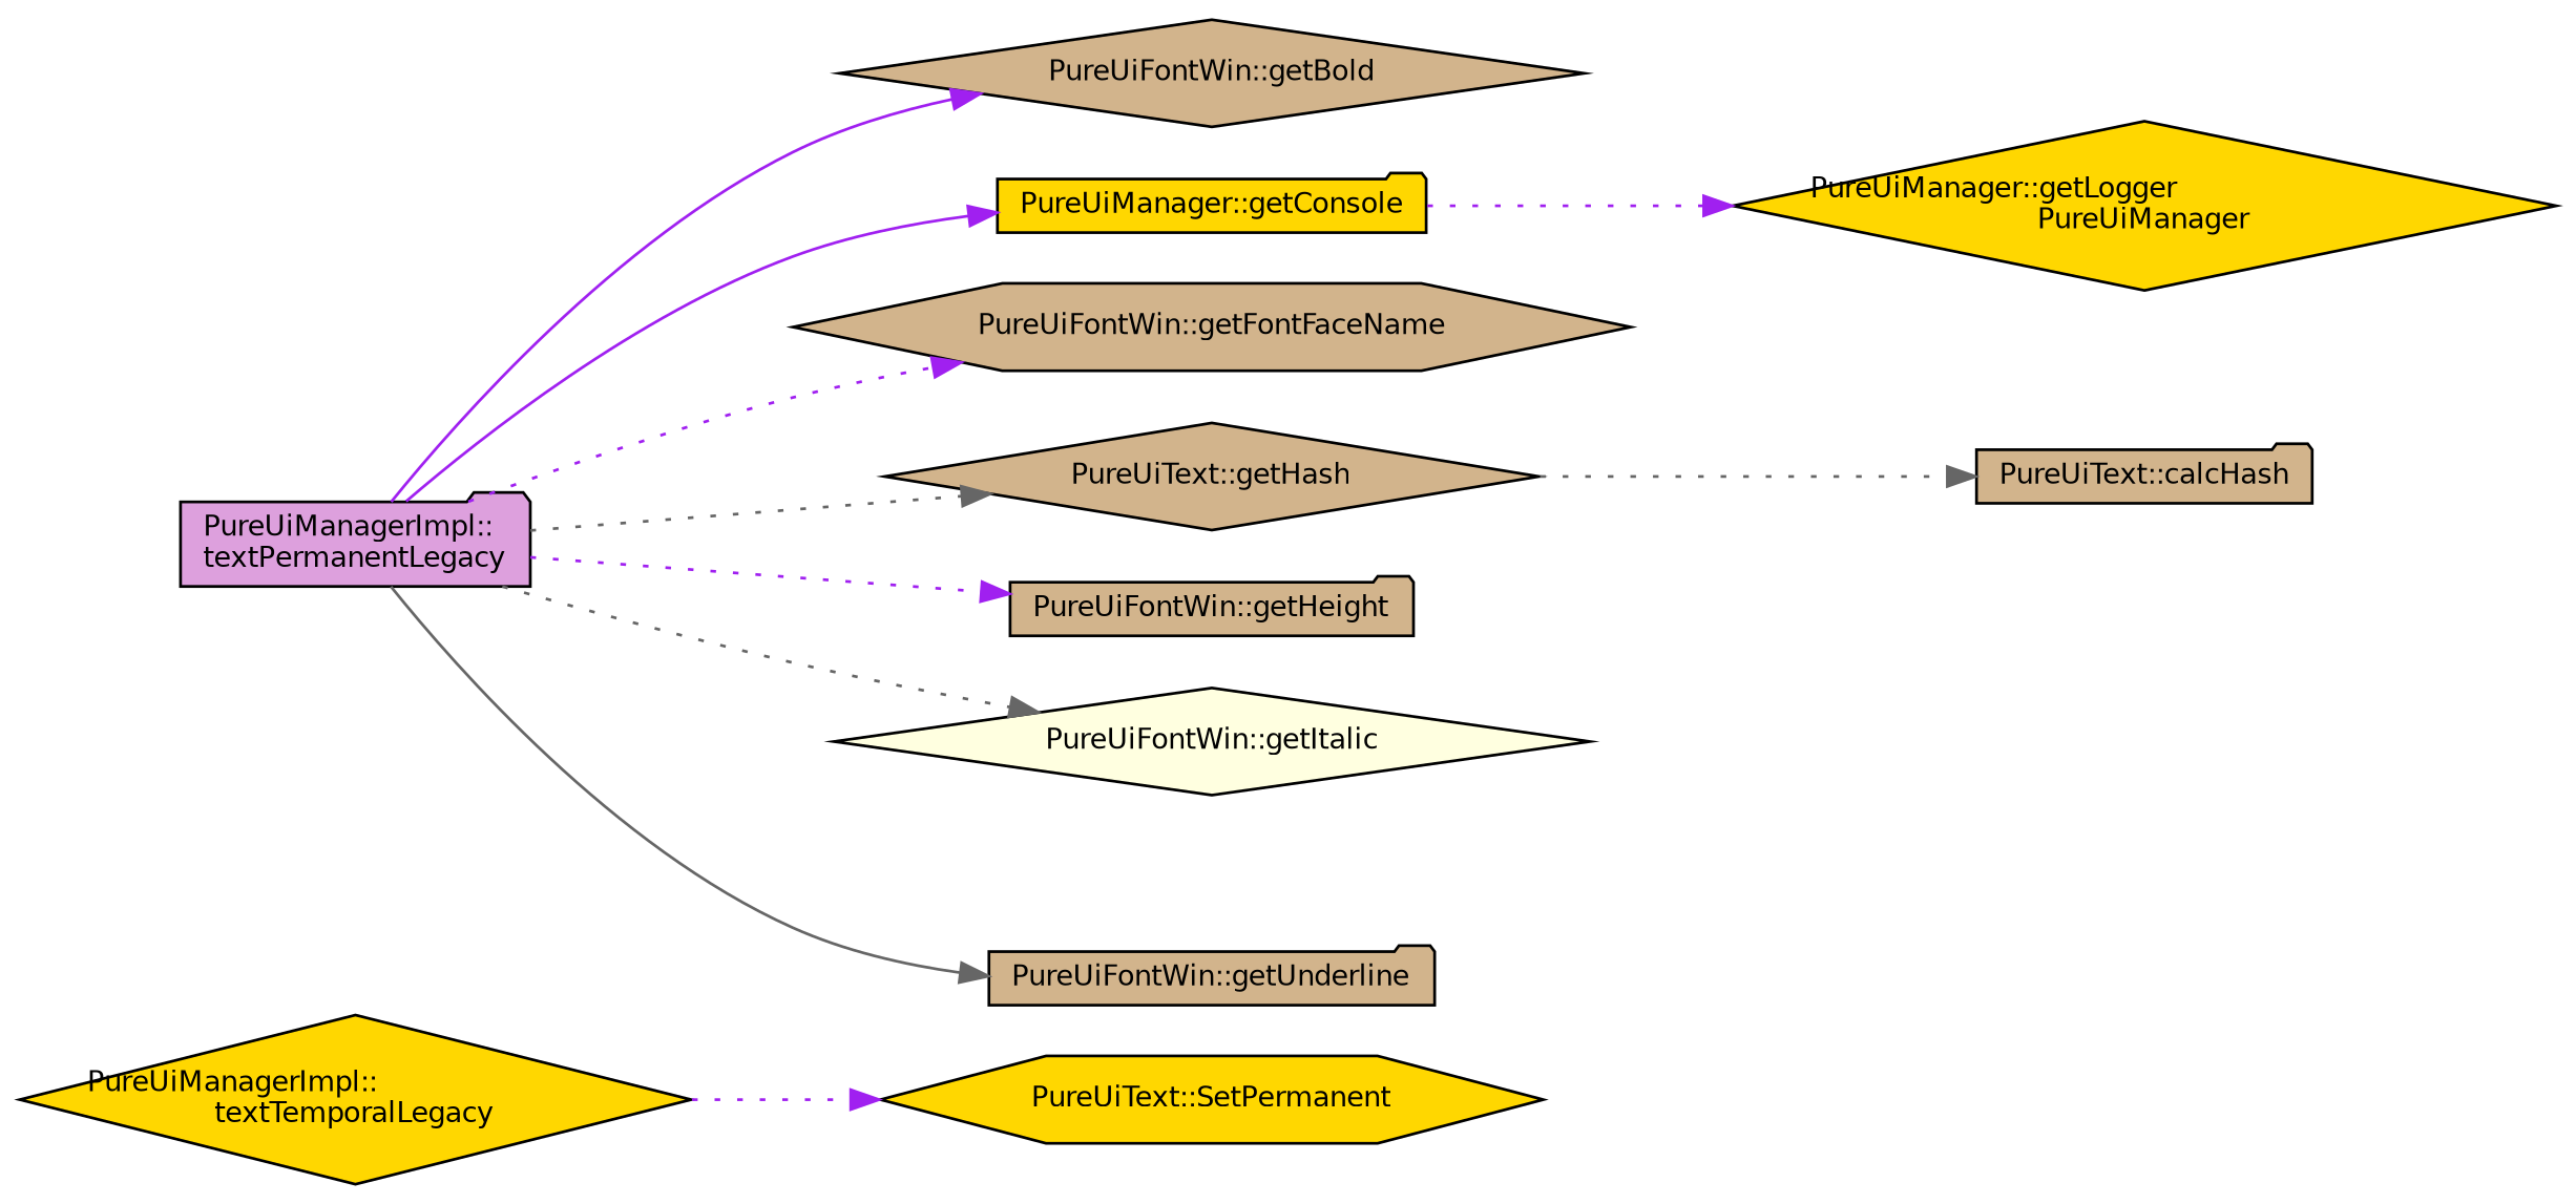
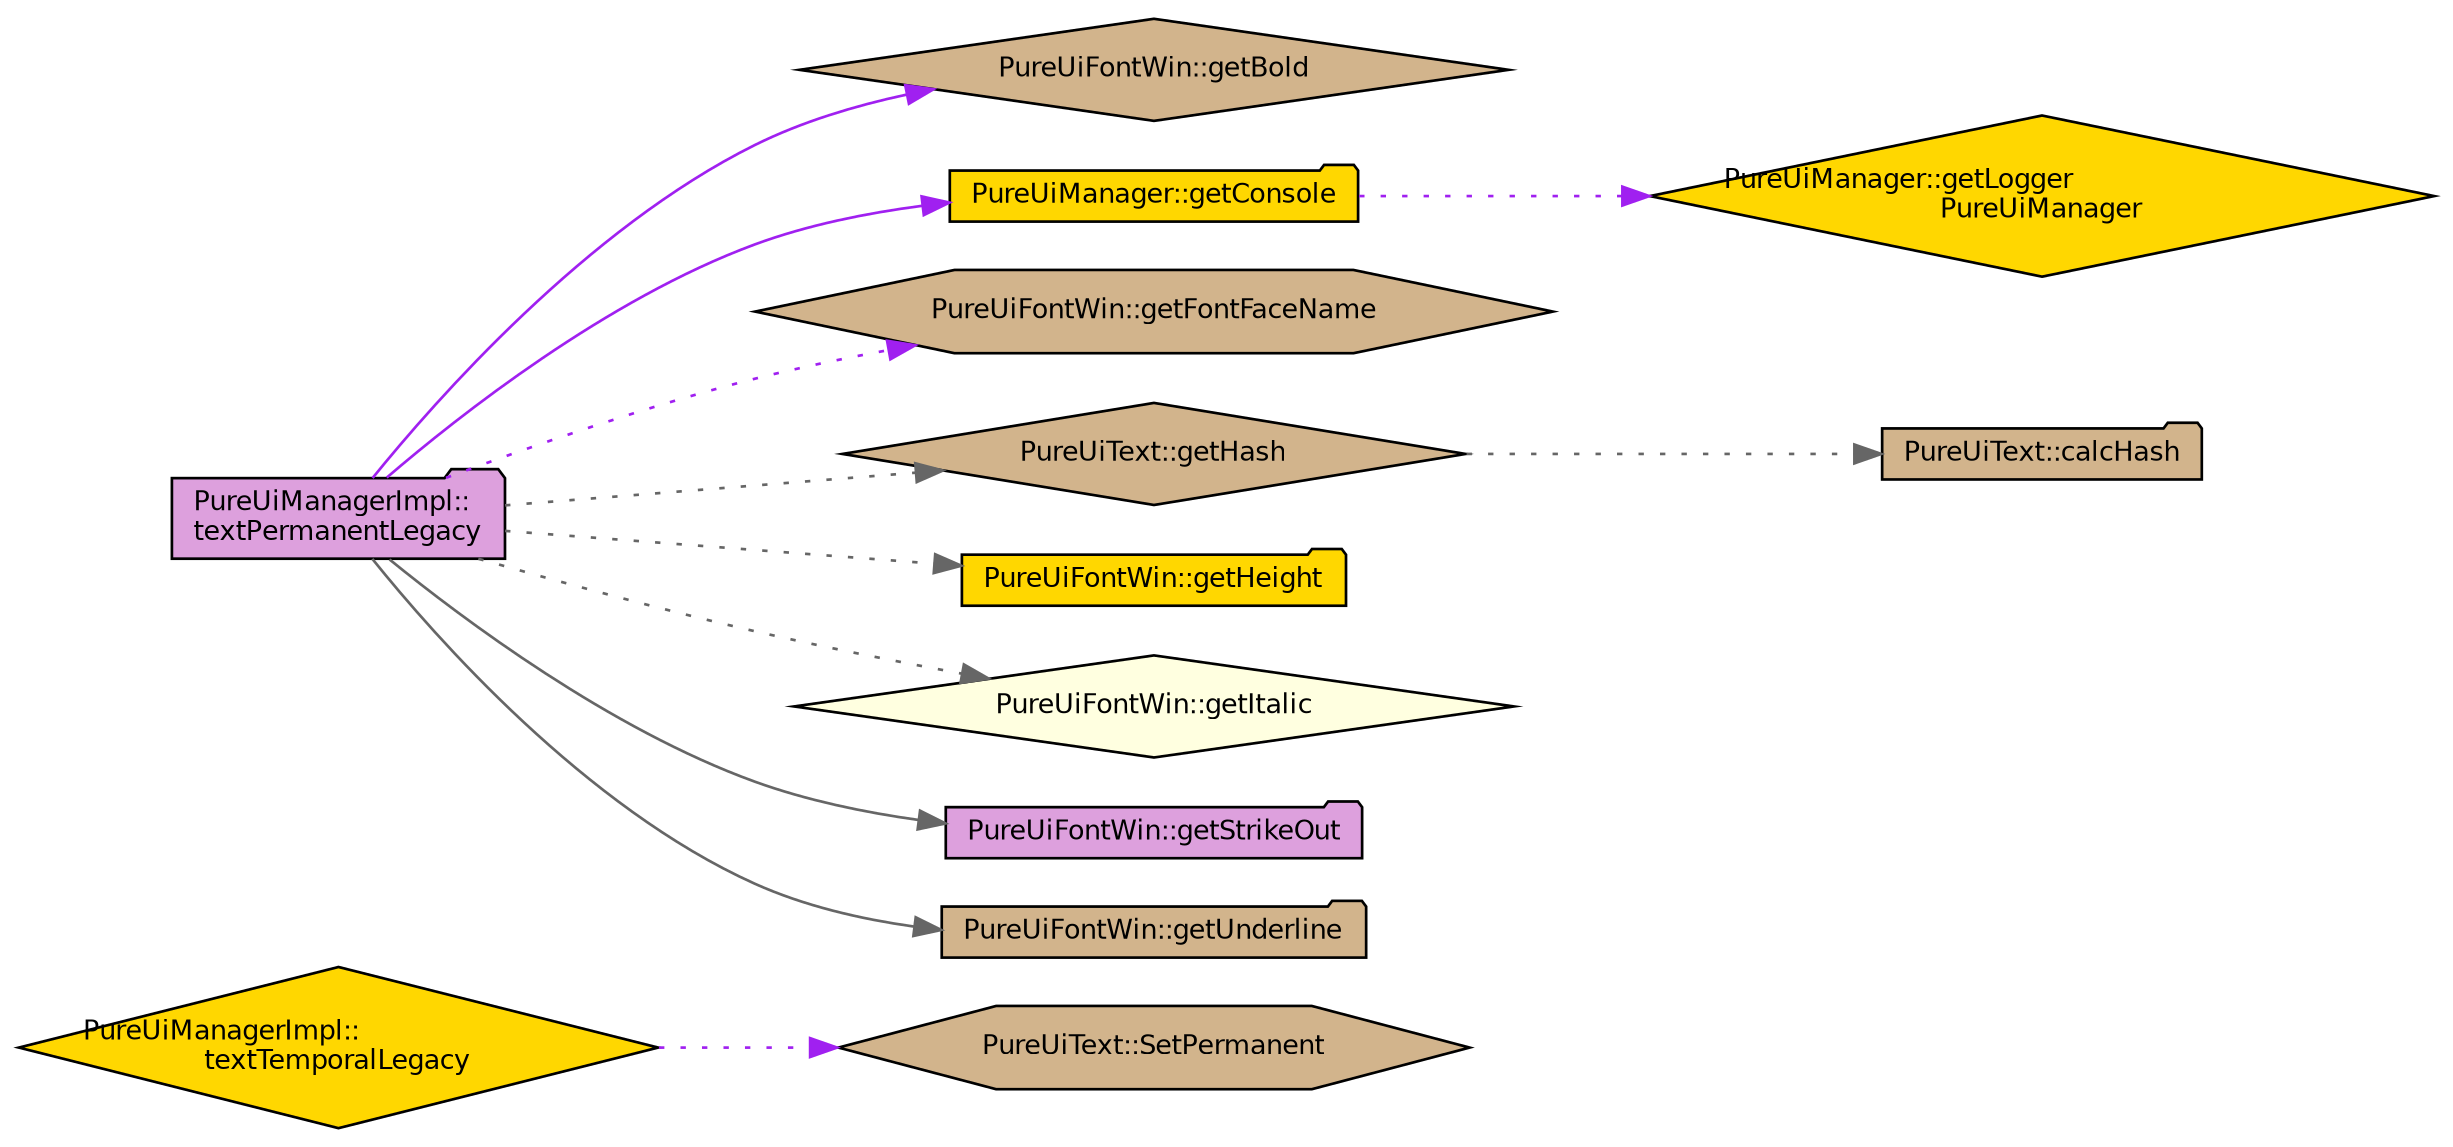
  digraph {
    rankdir=LR
    node [color=black fillcolor=tan fontname=Helvetica fontsize=10 shape=folder style=filled]
    edge [color=gray40 fontname=Helvetica fontsize=10 labelfontname=Helvetica labelfontsize=10 style=dotted]
    n1 [fillcolor=gold fontcolor=black height=0.2 label="PureUiManagerImpl::\ltextTemporalLegacy" shape=diamond width=0.4]
-   n2 [fillcolor=gold height=0.2 label="PureUiText::SetPermanent" shape=hexagon width=0.4]
+   n2 [height=0.2 label="PureUiText::SetPermanent" shape=hexagon width=0.4]
    n3 [fillcolor=plum height=0.2 label="PureUiManagerImpl::\ltextPermanentLegacy" width=0.4]
    n4 [height=0.2 label="PureUiFontWin::getBold" shape=diamond width=0.4]
    n5 [fillcolor=gold height=0.2 label="PureUiManager::getConsole" width=0.4]
    n6 [height=0.2 label="PureUiFontWin::getFontFaceName" shape=hexagon width=0.4]
    n7 [height=0.2 label="PureUiText::getHash" shape=diamond width=0.4]
-   n8 [height=0.2 label="PureUiFontWin::getHeight" width=0.4]
+   n8 [fillcolor=gold height=0.2 label="PureUiFontWin::getHeight" width=0.4]
    n9 [fillcolor=lightyellow height=0.2 label="PureUiFontWin::getItalic" shape=diamond width=0.4]
+   n10 [fillcolor=plum height=0.2 label="PureUiFontWin::getStrikeOut" width=0.4]
    n11 [height=0.2 label="PureUiFontWin::getUnderline" width=0.4]
    n12 [fillcolor=gold height=0.2 label="PureUiManager::getLogger\lPureUiManager" shape=diamond width=0.4]
    n13 [height=0.2 label="PureUiText::calcHash" width=0.4]
    n1 -> n2 [color=purple]
    n3 -> n4 [color=purple style=solid]
    n3 -> n5 [color=purple style=solid]
    n3 -> n6 [color=purple]
    n3 -> n7
-   n3 -> n8 [color=purple]
+   n3 -> n8
    n3 -> n9
+   n3 -> n10 [style=solid]
    n3 -> n11 [style=solid]
    n5 -> n12 [color=purple]
    n7 -> n13
  }
